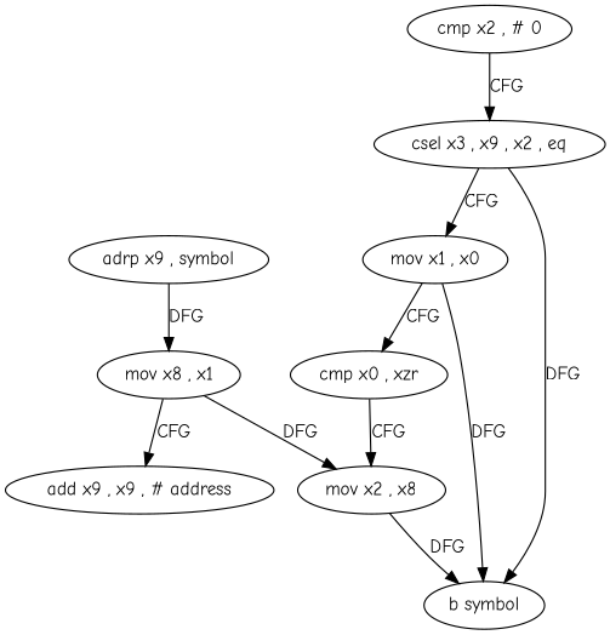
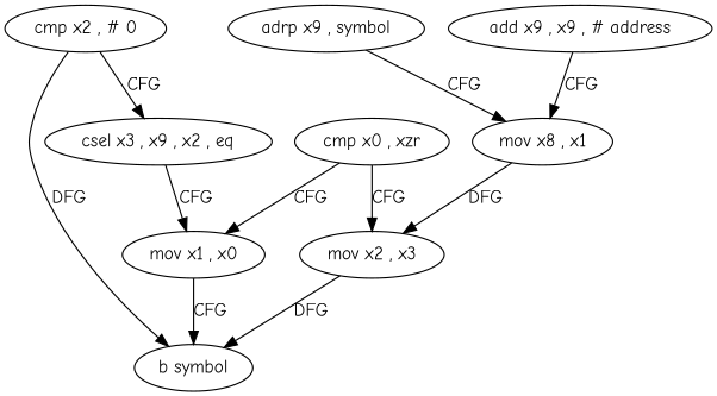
  digraph {
    fontname="Comic Neue"
    node [fontname="Comic Neue"]
    edge [fontname="Comic Neue"]
    n1 [label="adrp x9 , symbol"]
    n2 [label="mov x8 , x1"]
    n3 [label="add x9 , x9 , # address"]
-   n4 [label="mov x2 , x8"]
+   n4 [label="mov x2 , x3"]
    n5 [label="b symbol"]
    n6 [label="cmp x2 , # 0"]
    n7 [label="csel x3 , x9 , x2 , eq"]
    n8 [label="mov x1 , x0"]
    n9 [label="cmp x0 , xzr"]
-   n1 -> n2 [label=DFG]
-   n2 -> n3 [label=CFG]
+   n1 -> n2 [label=CFG]
+   n3 -> n2 [label=CFG]
    n2 -> n4 [label=DFG]
    n4 -> n5 [label=DFG]
    n6 -> n7 [label=CFG]
-   n7 -> n5 [label=DFG]
+   n6 -> n5 [label=DFG]
    n7 -> n8 [label=CFG]
-   n8 -> n5 [label=DFG]
-   n8 -> n9 [label=CFG]
+   n8 -> n5 [label=CFG]
+   n9 -> n8 [label=CFG]
    n9 -> n4 [label=CFG]
  }
